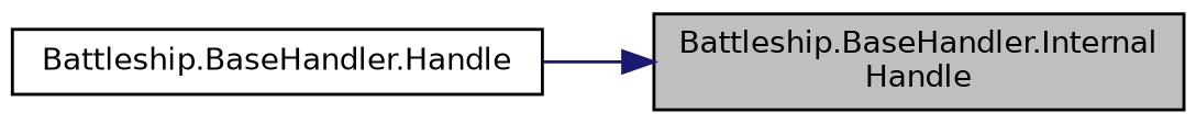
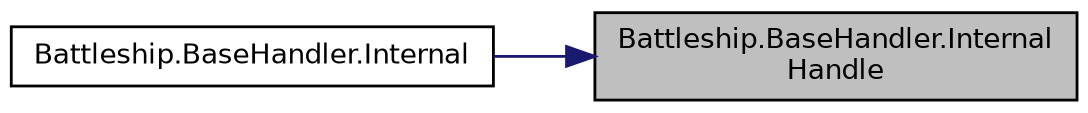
  digraph {
    rankdir=RL
    node [color=black fontname=Helvetica fontsize=10 shape=record style=filled]
    n1 [fillcolor=grey75 fontcolor=black height=0.2 label="Battleship.BaseHandler.Internal\lHandle" width=0.4]
-   n2 [fillcolor=white height=0.2 label="Battleship.BaseHandler.Handle" width=0.4]
+   n2 [fillcolor=white height=0.2 label="Battleship.BaseHandler.Internal" width=0.4]
    n1 -> n2 [color=midnightblue dir=back fontname=Helvetica fontsize=10 labelfontname=Helvetica labelfontsize=10 style=solid]
  }
